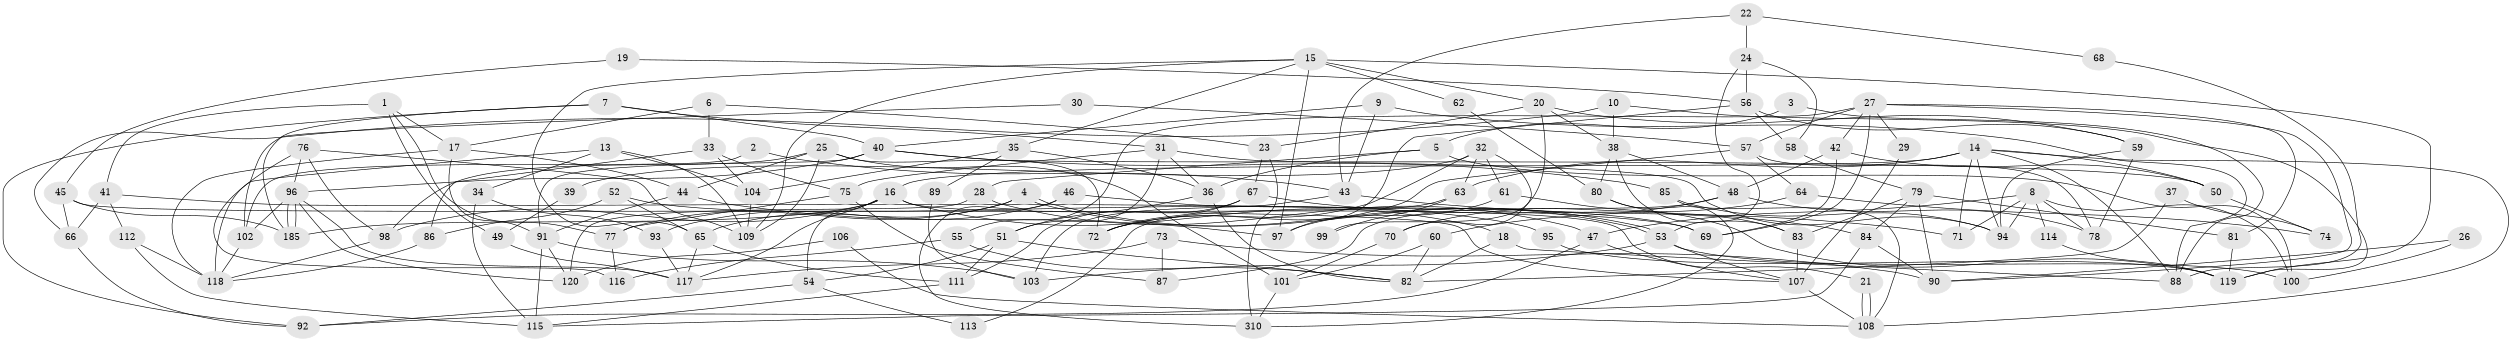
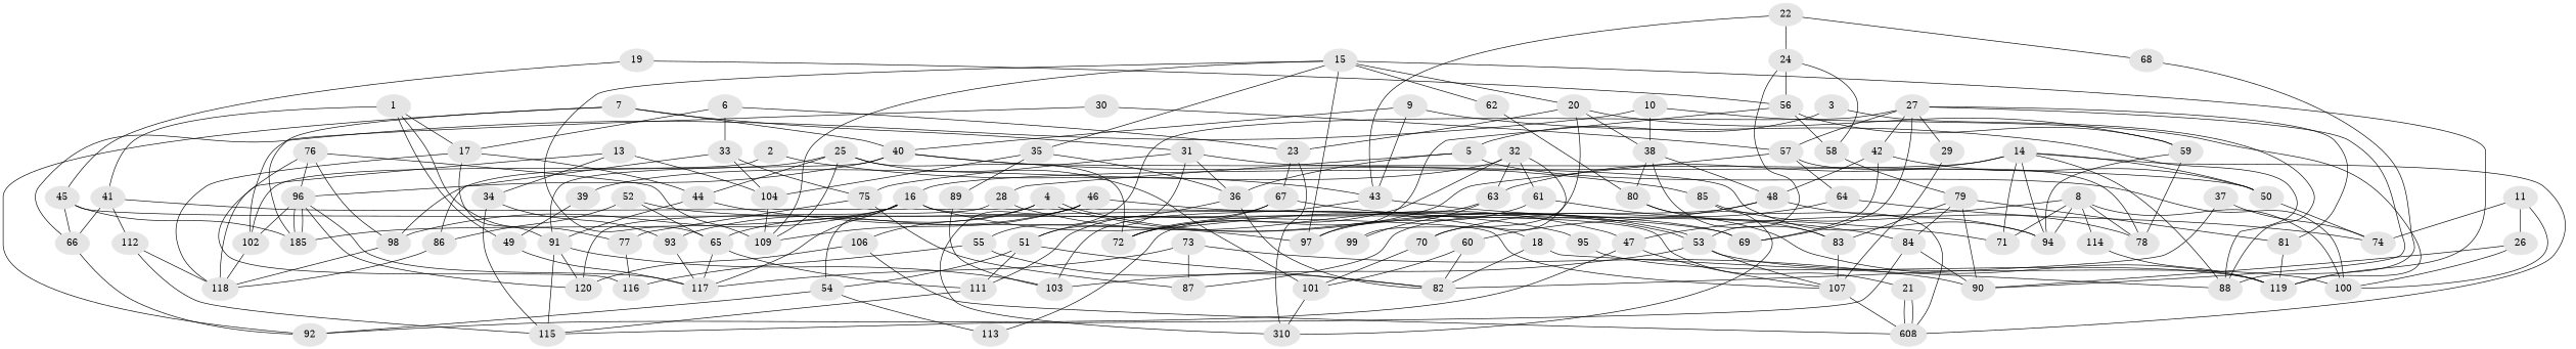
  graph {
    node [color=gray90 style=filled]
    1
    17
    41
    49
    77
    118
    44
    91
    66
    69
    112
    117
    116
    2
    43
    102
    71
    103
    3
    5
    88
    28
    36
    100
    4
    53
    65
    106
    107
    111
-   108
+   108 [label=608]
    120
    47
    82
    51
    6
    23
    33
    67
    n40 [label=310]
    104
    75
    86
    7
    31
    40
    92
    n48 [label=185]
    94
    50
    85
    96
    8
    78
    114
    119
    9
    10
    38
    48
    80
    83
+   11
    26
    74
    90
    18
    13
    34
    93
    115
    109
    14
    16
    63
    21
    54
    98
    99
    113
    15
    20
    35
    62
    97
    59
    89
    19
    45
    56
    58
    22
    24
    68
    72
    84
    79
    25
    101
    27
    29
    42
    55
    57
    81
    64
    30
    87
    32
    39
    61
    70
    37
    60
    46
    52
    95
    73
    76
    1 -- 17
    1 -- 41
    1 -- 49
    1 -- 77
    17 -- 118
    17 -- 44
    17 -- 91
    41 -- 66
    41 -- 69
    41 -- 112
    49 -- 117
    77 -- 116
    44 -- 91
    44 -- 97
    91 -- 103
    91 -- 120
    91 -- 115
    66 -- 92
    112 -- 118
    112 -- 115
    2 -- 43
    2 -- 102
    43 -- 71
    43 -- 103
    102 -- 118
    3 -- 5
    3 -- 88
    5 -- 28
    5 -- 36
    5 -- 100
    28 -- 120
    28 -- 47
    36 -- 82
    36 -- 51
    4 -- 53
    4 -- 53
    4 -- 65
-   4 -- 77
+   4 -- 106
    53 -- 103
    53 -- 100
    53 -- 107
    65 -- 117
    65 -- 111
    106 -- 108
    106 -- 120
    107 -- 108
    111 -- 115
    47 -- 107
    47 -- 92
    51 -- 111
    51 -- 82
    51 -- 54
    6 -- 17
    6 -- 23
    6 -- 33
    23 -- 67
    23 -- n40
    33 -- 104
    33 -- 75
    33 -- 86
    67 -- 111
    67 -- 72
    67 -- 84
    104 -- 109
    75 -- 77
    75 -- 87
    86 -- 118
    7 -- 31
    7 -- 40
    7 -- 92
    7 -- n48
    31 -- 36
    31 -- 51
    31 -- 75
    31 -- 94
    40 -- 91
    40 -- 50
    40 -- 85
    40 -- 96
    50 -- 74
    85 -- 108
    85 -- 94
    96 -- 117
    96 -- 102
    96 -- 120
    96 -- n48
    96 -- n48
    8 -- 71
    8 -- 100
    8 -- 47
    8 -- 94
    8 -- 78
    8 -- 114
    114 -- 119
    9 -- 43
    9 -- 88
    9 -- 40
    10 -- 66
    10 -- 119
    10 -- 38
    38 -- 48
    38 -- 80
    38 -- 83
    48 -- 78
    48 -- 87
    48 -- 60
    80 -- n40
    80 -- 83
    83 -- 107
+   11 -- 100
+   11 -- 26
+   11 -- 74
    26 -- 100
    26 -- 90
    18 -- 88
    18 -- 82
    13 -- 118
    13 -- 104
    13 -- 34
    34 -- 93
    34 -- 115
    93 -- 117
    14 -- 71
    14 -- 88
    14 -- 108
    14 -- 94
    14 -- 50
    14 -- 16
    14 -- 63
    16 -- 117
    16 -- n48
    16 -- 18
    16 -- 21
    16 -- 54
    16 -- 98
    63 -- 99
    63 -- 113
    21 -- 108
    21 -- 108
    54 -- 92
    54 -- 113
    98 -- 118
    15 -- 65
    15 -- 119
    15 -- 109
    15 -- 20
    15 -- 35
    15 -- 62
    15 -- 97
    20 -- 23
    20 -- 38
    20 -- 99
    20 -- 59
    35 -- 36
    35 -- 104
    35 -- 89
    62 -- 80
    59 -- 94
    59 -- 78
    89 -- 103
    19 -- 45
    19 -- 56
    45 -- 66
    45 -- 107
    45 -- n48
    56 -- 97
    56 -- 59
    56 -- 58
    58 -- 79
    22 -- 43
    22 -- 24
    22 -- 68
    24 -- 53
    24 -- 56
    24 -- 58
    68 -- 88
    84 -- 90
    84 -- 115
    79 -- 83
    79 -- 90
    79 -- 84
    79 -- 81
    25 -- 44
    25 -- 109
    25 -- 98
    25 -- 72
    25 -- 101
    101 -- n40
    27 -- 69
    27 -- 90
    27 -- 29
    27 -- 42
    27 -- 55
    27 -- 57
    27 -- 81
    29 -- 107
    42 -- 69
    42 -- 50
    42 -- 48
    55 -- 116
    55 -- 82
    57 -- 78
    57 -- 72
    57 -- 64
    81 -- 119
    64 -- 74
    64 -- 70
    30 -- 102
    30 -- 57
    32 -- 63
    32 -- 72
    32 -- 39
    32 -- 61
    32 -- 70
    39 -- 49
    61 -- 119
    61 -- 97
    70 -- 101
    37 -- 82
    37 -- 74
    60 -- 82
    60 -- 101
    46 -- 69
    46 -- n40
    46 -- 93
-   13 -- 109
+   46 -- 109
    52 -- 65
    52 -- 86
    52 -- 95
    95 -- 119
    73 -- 117
    73 -- 90
    73 -- 87
    76 -- 116
    76 -- 96
    76 -- 109
    76 -- 98
  }
